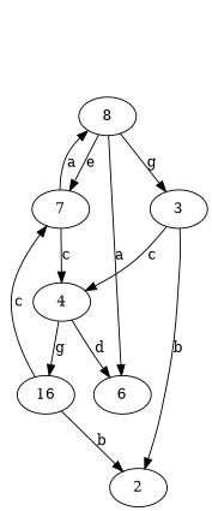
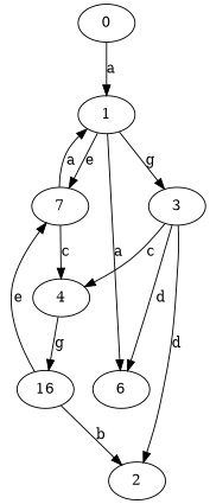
  strict digraph {
-   1 [label=8]
+   0
+   1
    6
    7
    n5 [label=3]
    4
    2
    n8 [label=16]
+   0 -> 1 [label=a]
    1 -> 6 [label=a]
    1 -> 7 [label=e]
    1 -> n5 [label=g]
    7 -> 1 [label=a]
    7 -> 4 [label=c]
-   4 -> 6 [label=d]
+   n5 -> 6 [label=d]
    n5 -> 4 [label=c]
-   n5 -> 2 [label=b]
+   n5 -> 2 [label=d]
    4 -> n8 [label=g]
-   n8 -> 7 [label=c]
+   n8 -> 7 [label=e]
    n8 -> 2 [label=b]
  }
